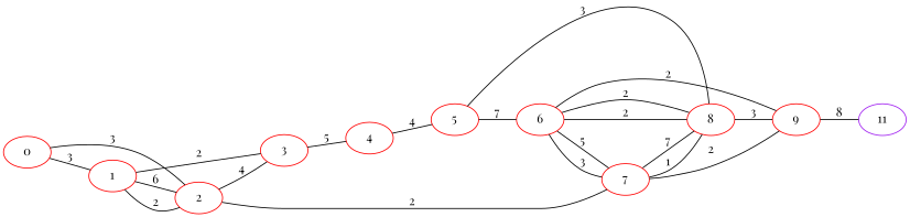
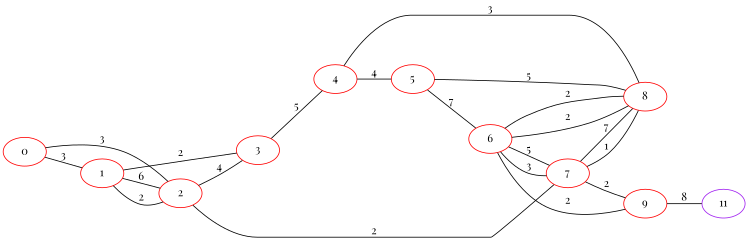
  graph {
    fontname="Playfair Display"
    rankdir=LR
    node [color=red fontname="Playfair Display" weight=1]
    edge [fontname="Playfair Display"]
    0
    1
    2
    3
    7
    4
    5
    6
    8
    9
    n11 [color=purple label=11 weight=4]
    0 -- 1 [label=3]
    0 -- 2 [label=3]
    1 -- 2 [label=2]
    1 -- 2 [label=6]
    1 -- 3 [label=2]
    2 -- 3 [label=4]
    2 -- 7 [label=2]
    3 -- 4 [label=5]
    7 -- 8 [label=7]
    7 -- 8 [label=1]
    7 -- 9 [label=2]
    4 -- 5 [label=4]
    5 -- 6 [label=7]
-   5 -- 8 [label=3]
+   5 -- 8 [label=5]
    6 -- 7 [label=5]
    6 -- 7 [label=3]
    6 -- 8 [label=2]
    6 -- 8 [label=2]
    6 -- 9 [label=2]
-   8 -- 9 [label=3]
+   8 -- 4 [label=3]
    9 -- n11 [label=8]
  }
